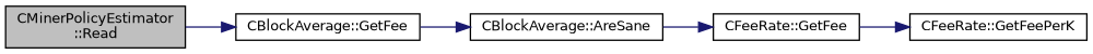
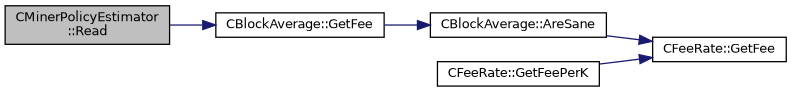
  digraph {
    rankdir=LR
    node [color=black fillcolor=white fontname=Helvetica fontsize=10 shape=record style=filled]
    edge [color=midnightblue fontname=Helvetica fontsize=10 labelfontname=Helvetica labelfontsize=10 style=solid]
    n1 [fillcolor=grey75 fontcolor=black height=0.2 label="CMinerPolicyEstimator\l::Read" width=0.4]
    n2 [height=0.2 label="CBlockAverage::GetFee" width=0.4]
    n3 [height=0.2 label="CBlockAverage::AreSane" width=0.4]
    n4 [height=0.2 label="CFeeRate::GetFee" width=0.4]
    n5 [height=0.2 label="CFeeRate::GetFeePerK" width=0.4]
    n1 -> n2
    n2 -> n3
    n3 -> n4
-   n4 -> n5
+   n5 -> n4
  }
